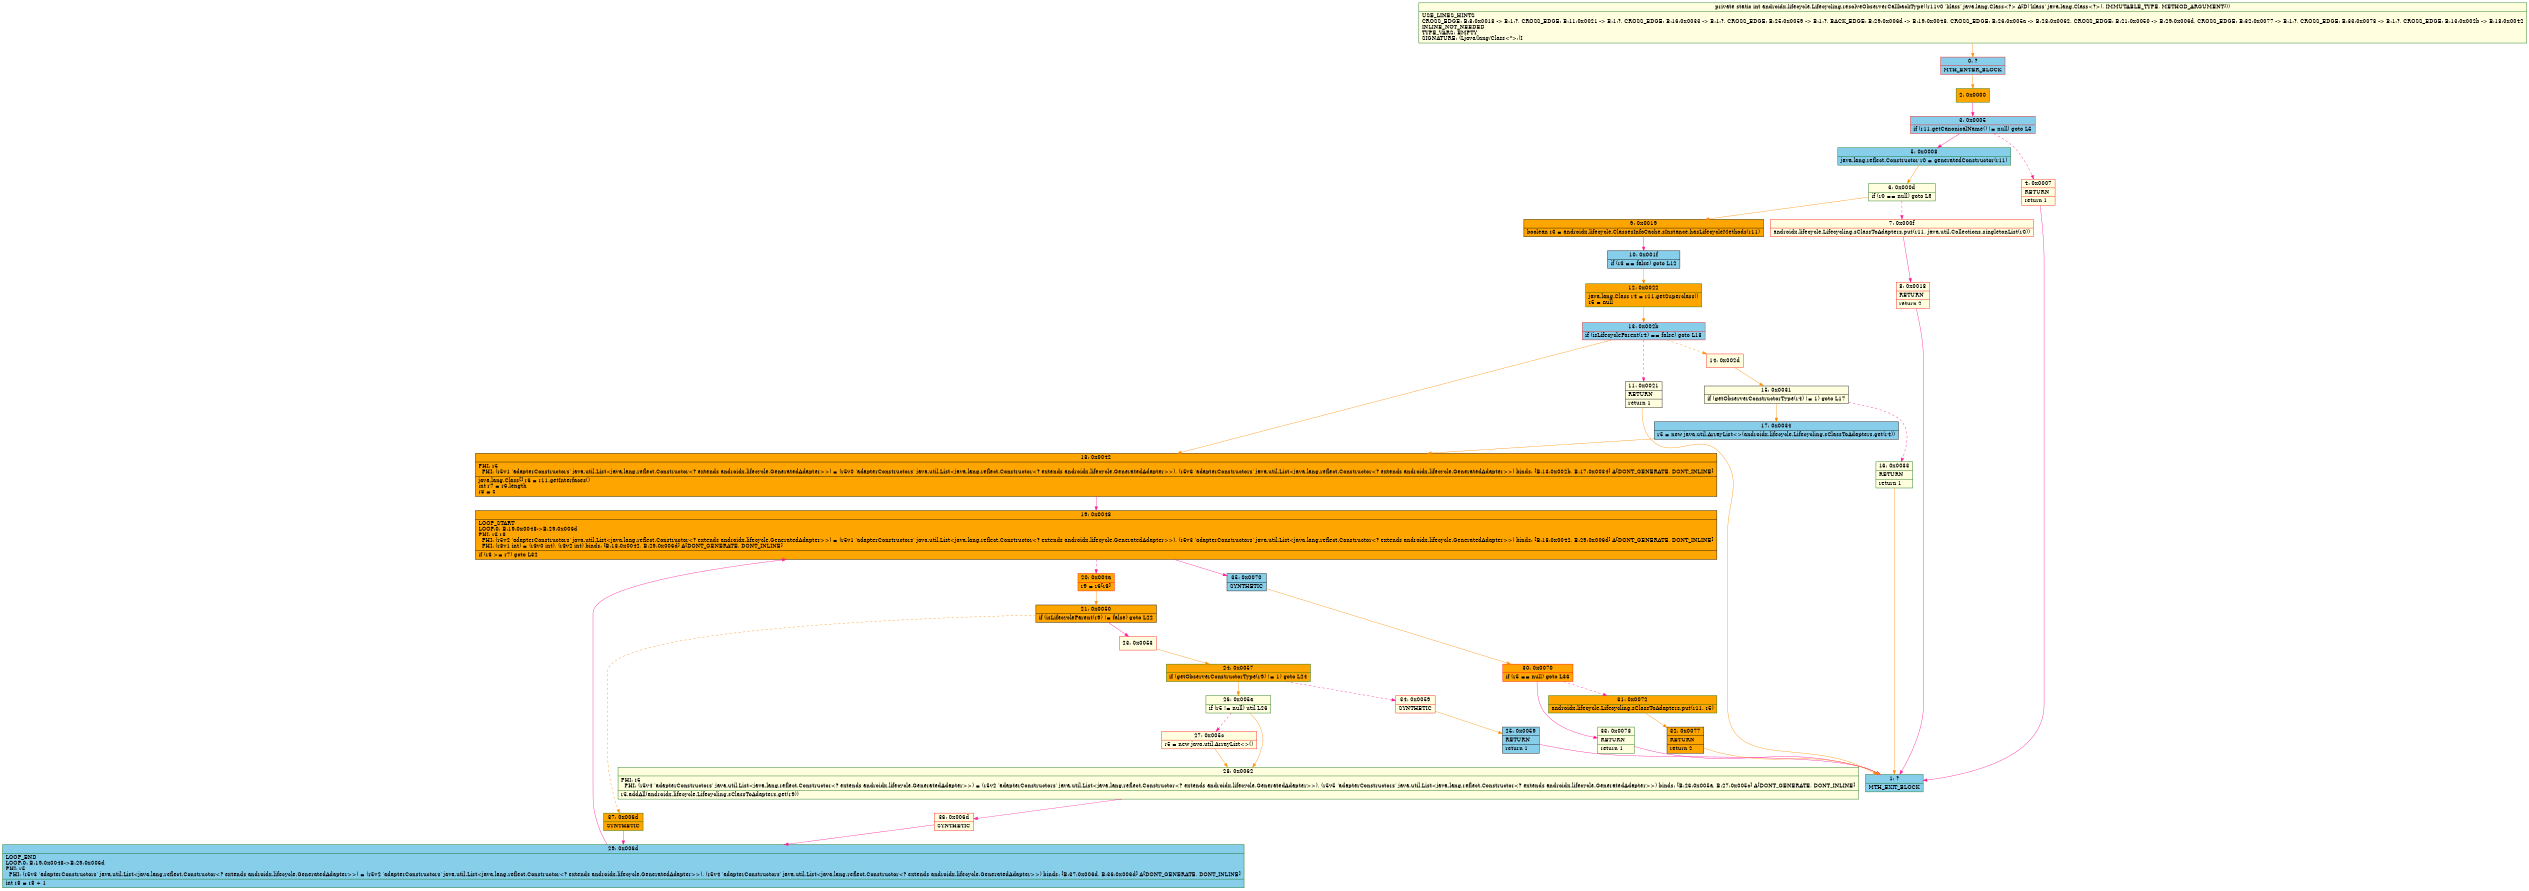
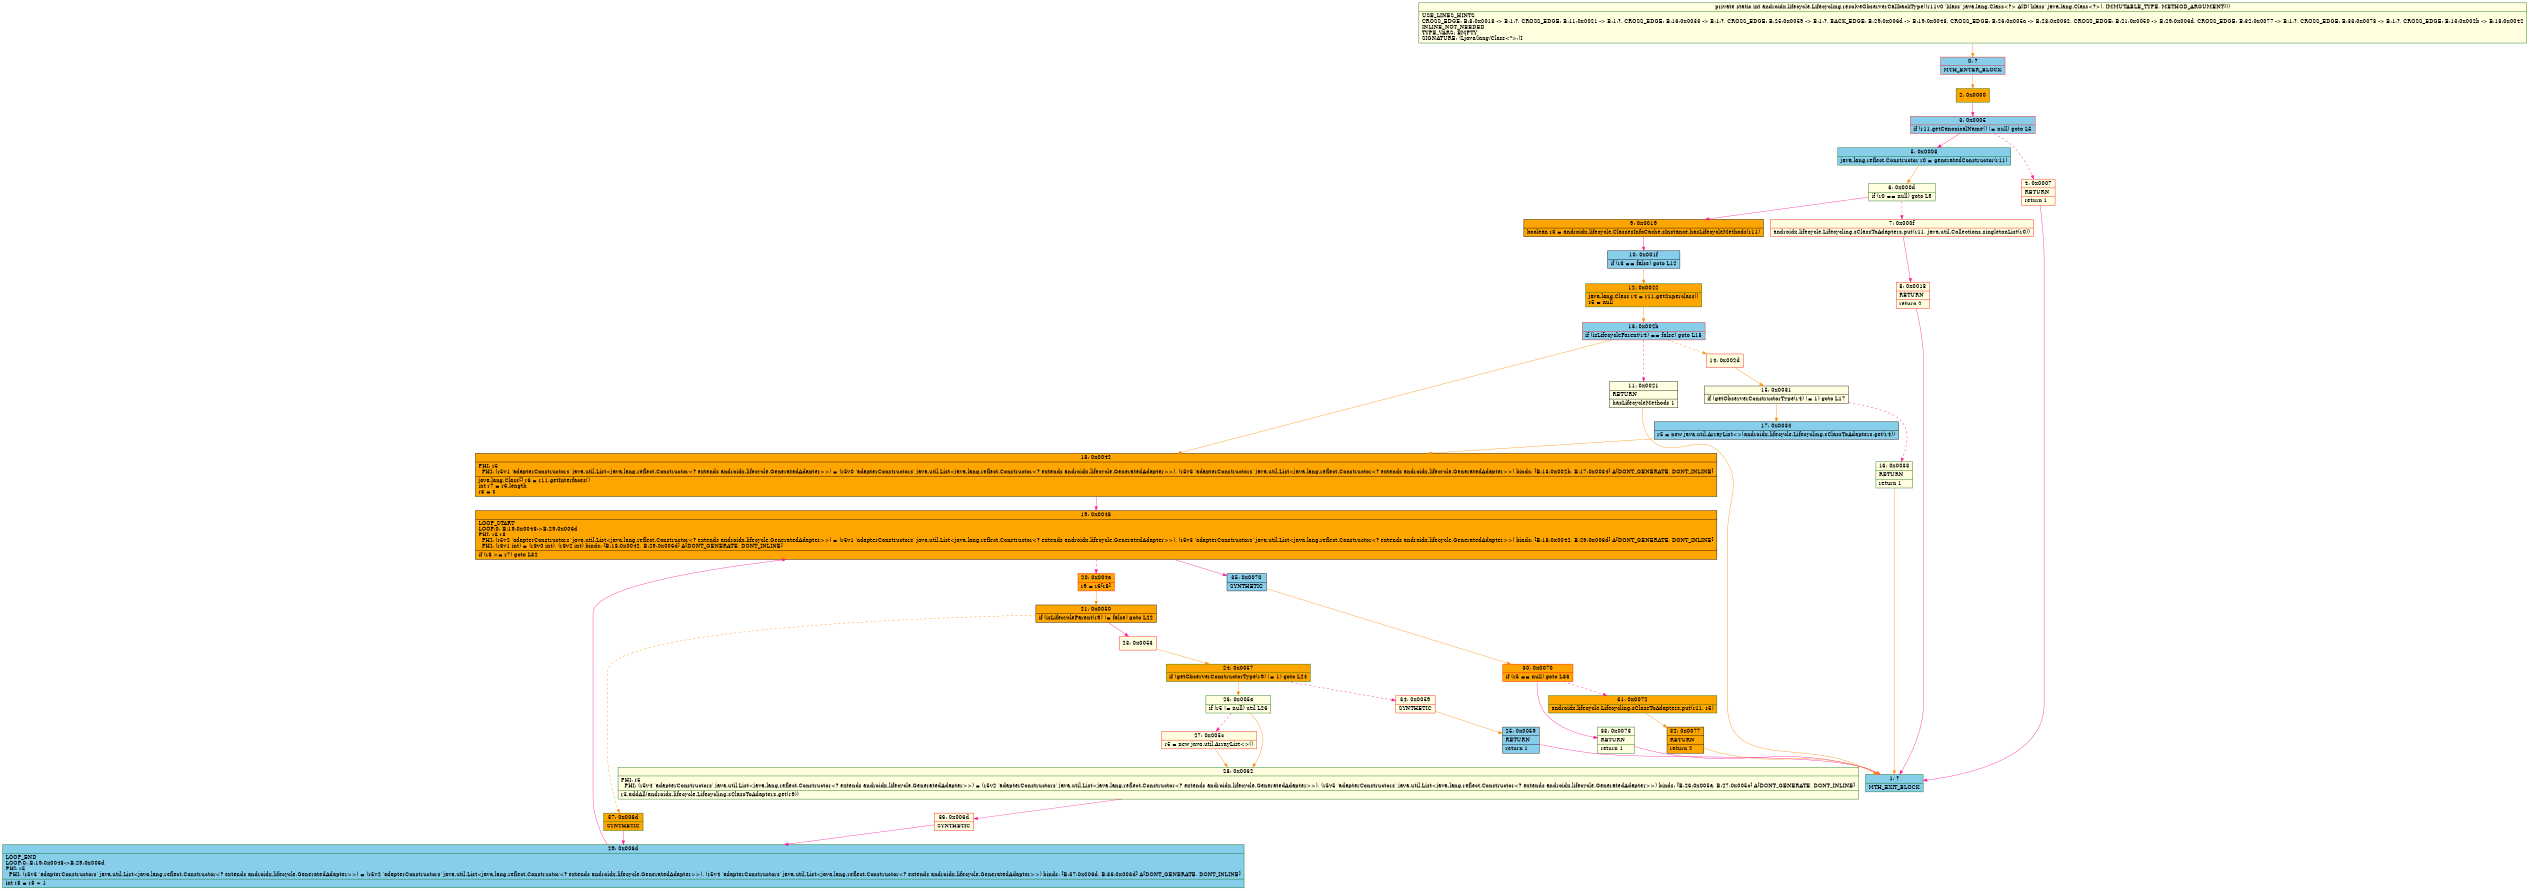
  digraph {
    node [color=darkgreen fillcolor=lightyellow shape=record style=filled]
    edge [color=deeppink]
    n1 [color=red fillcolor=skyblue label="{0\:\ ?|MTH_ENTER_BLOCK\l}"]
    n2 [fillcolor=orange label="{2\:\ 0x0000}"]
    n3 [color=red fillcolor=skyblue label="{3\:\ 0x0005|if (r11.getCanonicalName() != null) goto L5\l}"]
    n4 [color=red label="{4\:\ 0x0007|RETURN\l|return 1\l}"]
    n5 [fillcolor=skyblue label="{5\:\ 0x0008|java.lang.reflect.Constructor r0 = generatedConstructor(r11)\l}"]
    n6 [fillcolor=skyblue label="{1\:\ ?|MTH_EXIT_BLOCK\l}"]
    n7 [label="{6\:\ 0x000d|if (r0 == null) goto L9\l}"]
    n8 [color=red label="{7\:\ 0x000f|androidx.lifecycle.Lifecycling.sClassToAdapters.put(r11, java.util.Collections.singletonList(r0))\l}"]
    n9 [color=black fillcolor=orange label="{9\:\ 0x0019|boolean r3 = androidx.lifecycle.ClassesInfoCache.sInstance.hasLifecycleMethods(r11)\l}"]
    n10 [color=red label="{8\:\ 0x0018|RETURN\l|return 2\l}"]
    n11 [color=black fillcolor=skyblue label="{10\:\ 0x001f|if (r3 == false) goto L12\l}"]
    n12 [fillcolor=orange label="{12\:\ 0x0022|java.lang.Class r4 = r11.getSuperclass()\lr5 = null\l}"]
-   n13 [color=black label="{11\:\ 0x0021|RETURN\l|return 1\l}"]
+   n13 [color=black label="{11\:\ 0x0021|RETURN\l|hasLifecycleMethods 1\l}"]
    n14 [color=red fillcolor=skyblue label="{13\:\ 0x002b|if (isLifecycleParent(r4) == false) goto L18\l}"]
    n15 [color=red label="{14\:\ 0x002d}"]
    n16 [color=black fillcolor=orange label="{18\:\ 0x0042|PHI: r5 \l  PHI: (r5v1 'adapterConstructors' java.util.List\<java.lang.reflect.Constructor\<? extends androidx.lifecycle.GeneratedAdapter\>\>) = (r5v0 'adapterConstructors' java.util.List\<java.lang.reflect.Constructor\<? extends androidx.lifecycle.GeneratedAdapter\>\>), (r5v6 'adapterConstructors' java.util.List\<java.lang.reflect.Constructor\<? extends androidx.lifecycle.GeneratedAdapter\>\>) binds: [B:13:0x002b, B:17:0x0034] A[DONT_GENERATE, DONT_INLINE]\l|java.lang.Class[] r6 = r11.getInterfaces()\lint r7 = r6.length\lr8 = 0\l}"]
    n17 [color=black label="{15\:\ 0x0031|if (getObserverConstructorType(r4) != 1) goto L17\l}"]
    n18 [color=black fillcolor=orange label="{19\:\ 0x0048|LOOP_START\lLOOP:0: B:19:0x0048\-\>B:29:0x006d\lPHI: r5 r8 \l  PHI: (r5v2 'adapterConstructors' java.util.List\<java.lang.reflect.Constructor\<? extends androidx.lifecycle.GeneratedAdapter\>\>) = (r5v1 'adapterConstructors' java.util.List\<java.lang.reflect.Constructor\<? extends androidx.lifecycle.GeneratedAdapter\>\>), (r5v3 'adapterConstructors' java.util.List\<java.lang.reflect.Constructor\<? extends androidx.lifecycle.GeneratedAdapter\>\>) binds: [B:18:0x0042, B:29:0x006d] A[DONT_GENERATE, DONT_INLINE]\l  PHI: (r8v1 int) = (r8v0 int), (r8v2 int) binds: [B:18:0x0042, B:29:0x006d] A[DONT_GENERATE, DONT_INLINE]\l|if (r8 \>= r7) goto L32\l}"]
    n19 [label="{16\:\ 0x0033|RETURN\l|return 1\l}"]
    n20 [color=black fillcolor=skyblue label="{17\:\ 0x0034|r5 = new java.util.ArrayList\<\>(androidx.lifecycle.Lifecycling.sClassToAdapters.get(r4))\l}"]
    n21 [color=red fillcolor=orange label="{20\:\ 0x004a|r9 = r6[r8]\l}"]
    n22 [color=black fillcolor=skyblue label="{35\:\ 0x0070|SYNTHETIC\l}"]
    n23 [color=black fillcolor=orange label="{21\:\ 0x0050|if (isLifecycleParent(r9) != false) goto L22\l}"]
    n24 [color=red fillcolor=orange label="{30\:\ 0x0070|if (r5 == null) goto L36\l}"]
    n25 [color=red label="{23\:\ 0x0053}"]
    n26 [fillcolor=orange label="{37\:\ 0x006d|SYNTHETIC\l}"]
    n27 [fillcolor=orange label="{24\:\ 0x0057|if (getObserverConstructorType(r9) != 1) goto L24\l}"]
    n28 [fillcolor=skyblue label="{29\:\ 0x006d|LOOP_END\lLOOP:0: B:19:0x0048\-\>B:29:0x006d\lPHI: r5 \l  PHI: (r5v3 'adapterConstructors' java.util.List\<java.lang.reflect.Constructor\<? extends androidx.lifecycle.GeneratedAdapter\>\>) = (r5v2 'adapterConstructors' java.util.List\<java.lang.reflect.Constructor\<? extends androidx.lifecycle.GeneratedAdapter\>\>), (r5v4 'adapterConstructors' java.util.List\<java.lang.reflect.Constructor\<? extends androidx.lifecycle.GeneratedAdapter\>\>) binds: [B:37:0x006d, B:36:0x006d] A[DONT_GENERATE, DONT_INLINE]\l|int r8 = r8 + 1\l}"]
    n29 [label="{26\:\ 0x005a|if (r5 != null) util L26\l}"]
    n30 [color=red label="{34\:\ 0x0059|SYNTHETIC\l}"]
    n31 [color=red label="{27\:\ 0x005c|r5 = new java.util.ArrayList\<\>()\l}"]
    n32 [label="{28\:\ 0x0062|PHI: r5 \l  PHI: (r5v4 'adapterConstructors' java.util.List\<java.lang.reflect.Constructor\<? extends androidx.lifecycle.GeneratedAdapter\>\>) = (r5v2 'adapterConstructors' java.util.List\<java.lang.reflect.Constructor\<? extends androidx.lifecycle.GeneratedAdapter\>\>), (r5v5 'adapterConstructors' java.util.List\<java.lang.reflect.Constructor\<? extends androidx.lifecycle.GeneratedAdapter\>\>) binds: [B:26:0x005a, B:27:0x005c] A[DONT_GENERATE, DONT_INLINE]\l|r5.addAll(androidx.lifecycle.Lifecycling.sClassToAdapters.get(r9))\l}"]
    n33 [color=black fillcolor=skyblue label="{25\:\ 0x0059|RETURN\l|return 1\l}"]
    n34 [color=red label="{36\:\ 0x006d|SYNTHETIC\l}"]
    n35 [fillcolor=orange label="{31\:\ 0x0072|androidx.lifecycle.Lifecycling.sClassToAdapters.put(r11, r5)\l}"]
    n36 [label="{33\:\ 0x0078|RETURN\l|return 1\l}"]
    n37 [color=black fillcolor=orange label="{32\:\ 0x0077|RETURN\l|return 2\l}"]
    n38 [label="{private static int androidx.lifecycle.Lifecycling.resolveObserverCallbackType((r11v0 'klass' java.lang.Class\<?\> A[D('klass' java.lang.Class\<?\>), IMMUTABLE_TYPE, METHOD_ARGUMENT]))  | USE_LINES_HINTS\lCROSS_EDGE: B:8:0x0018 \-\> B:1:?, CROSS_EDGE: B:11:0x0021 \-\> B:1:?, CROSS_EDGE: B:16:0x0033 \-\> B:1:?, CROSS_EDGE: B:25:0x0059 \-\> B:1:?, BACK_EDGE: B:29:0x006d \-\> B:19:0x0048, CROSS_EDGE: B:26:0x005a \-\> B:28:0x0062, CROSS_EDGE: B:21:0x0050 \-\> B:29:0x006d, CROSS_EDGE: B:32:0x0077 \-\> B:1:?, CROSS_EDGE: B:33:0x0078 \-\> B:1:?, CROSS_EDGE: B:13:0x002b \-\> B:18:0x0042\lINLINE_NOT_NEEDED\lTYPE_VARS: EMPTY\lSIGNATURE: (Ljava\/lang\/Class\<*\>;)I\l}"]
    n1 -> n2 [color=darkorange]
    n2 -> n3
    n3 -> n4 [style=dashed]
    n3 -> n5
    n4 -> n6
    n5 -> n7 [color=darkorange]
    n7 -> n8 [style=dashed]
-   n7 -> n9 [color=darkorange]
+   n7 -> n9
    n8 -> n10
    n9 -> n11
    n10 -> n6
    n11 -> n12 [color=darkorange]
    n12 -> n14 [color=darkorange]
    n13 -> n6 [color=darkorange]
    n14 -> n13 [style=dashed]
    n14 -> n15 [color=darkorange style=dashed]
    n14 -> n16 [color=darkorange]
    n15 -> n17 [color=darkorange]
    n16 -> n18
    n17 -> n19 [style=dashed]
    n17 -> n20 [color=darkorange]
    n18 -> n21 [style=dashed]
    n18 -> n22
    n19 -> n6 [color=darkorange]
    n20 -> n16 [color=darkorange]
    n21 -> n23 [color=darkorange]
    n22 -> n24 [color=darkorange]
    n23 -> n25
    n23 -> n26 [color=darkorange style=dashed]
    n24 -> n35 [style=dashed]
    n24 -> n36
    n25 -> n27 [color=darkorange]
    n26 -> n28
    n27 -> n29 [color=darkorange]
    n27 -> n30 [style=dashed]
    n28 -> n18
    n29 -> n31 [style=dashed]
    n29 -> n32 [color=darkorange]
    n30 -> n33 [color=darkorange]
    n31 -> n32 [color=darkorange]
    n32 -> n34
    n33 -> n6
    n34 -> n28
    n35 -> n37 [color=darkorange]
    n36 -> n6
    n37 -> n6 [color=darkorange]
    n38 -> n1 [color=darkorange]
  }
